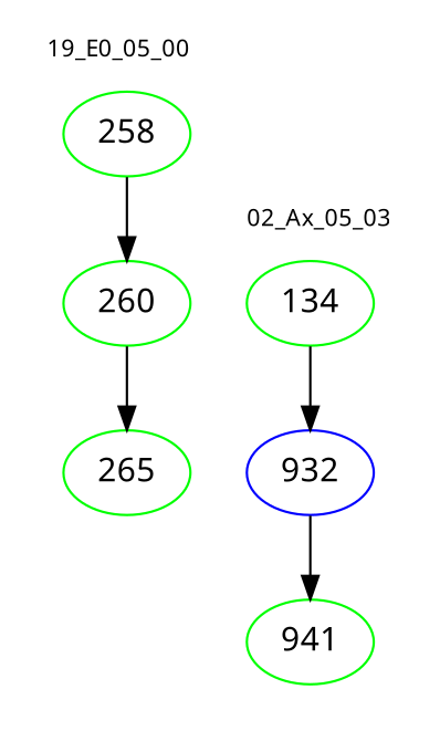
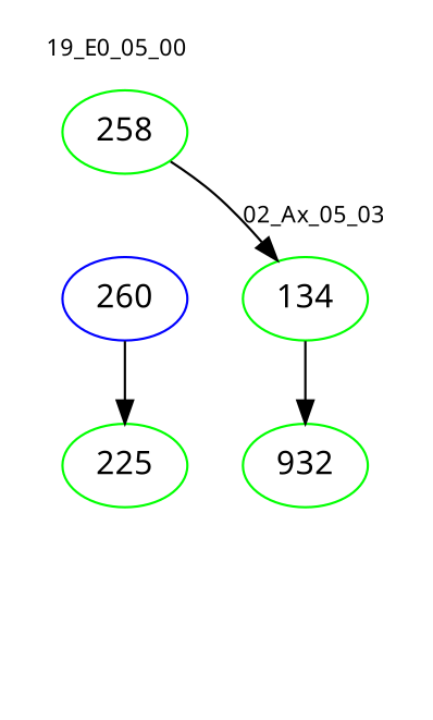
  digraph {
    fontname="Noto Sans"
    node [color=green fontname="Noto Sans"]
    edge [color=black fontname="Noto Sans"]
    n1 [label=134]
-   n2 [color=blue label=932]
-   n3 [label=941]
+   n2 [label=932]
    n4 [label=258]
-   n5 [label=260]
-   n6 [label=265]
+   n5 [color=blue label=260]
+   n6 [label=225]
    subgraph cluster_1 {
      color=white
      fontsize=10
      label="02_Ax_05_03"
      n1
      n2
-     n3
    }
    subgraph cluster_2 {
      color=white
      fontsize=10
      label="19_E0_05_00"
      n4
      n5
      n6
    }
    n1 -> n2
-   n2 -> n3
-   n4 -> n5
+   n4 -> n1
    n5 -> n6
  }
